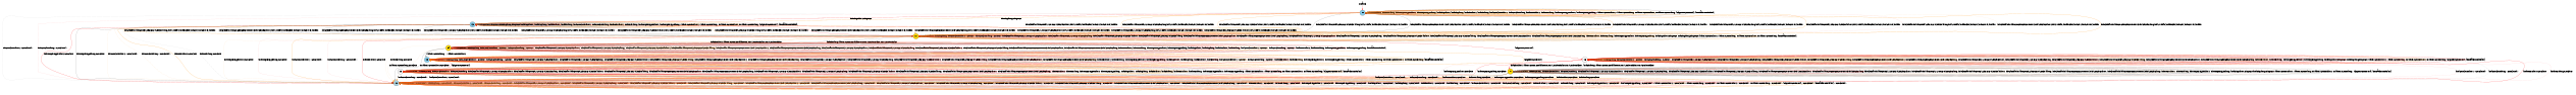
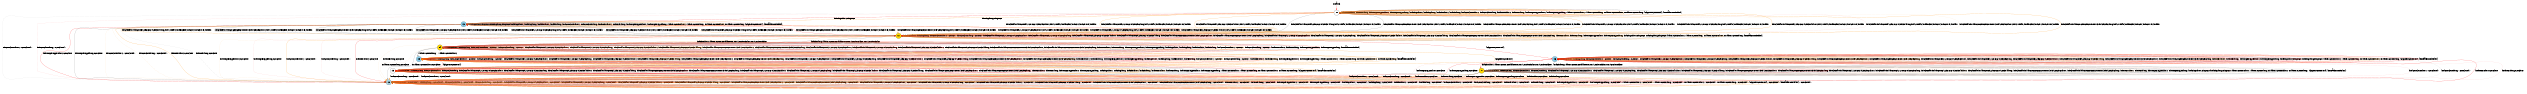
  digraph {
    node [fillcolor=white shape=circle style=filled]
    edge [color=darkorange style=solid]
-   n1 [fillcolor=skyblue label=s0]
+   n1 [label=s0]
    n2 [fillcolor=gold label=s1]
    n3 [fillcolor=lightblue label=s2]
    n4 [fillcolor=skyblue label=s3]
    n5 [fillcolor=gold label=s4]
-   n6 [label=s6]
+   n6 [fillcolor=skyblue label=s6]
    n7 [label=s5]
    n8 [fillcolor=skyblue label=s8]
    n9 [fillcolor=gold label=s7]
    n10 [height=0 label=__start3 shape=none width=0]
    n1 -> n1 [label="initNoFr_short/ "]
    n1 -> n1 [color=gray40 label="initNoFr_long/ " style=dotted]
    n1 -> n1 [color=gray40 label="initUnxpFrType_short/ "]
    n1 -> n1 [color=red label="initUnxpFrType_long/ "]
    n1 -> n1 [color=gray40 label="hndPing_short/ "]
    n1 -> n1 [label="hndPing_long/ " style=dotted]
    n1 -> n1 [label="hndFin_short/ "]
    n1 -> n1 [color=gray40 label="hndFin_long/ " style=dotted]
    n1 -> n1 [color=gray40 label="hndConClose_short/ " style=dotted]
    n1 -> n1 [label="hndConClose_long/ "]
    n1 -> n1 [color=gray40 label="hndNoFr_short/ " style=dotted]
    n1 -> n1 [color=gray40 label="hndNoFr_long/ "]
    n1 -> n1 [label="hndUnxpFrType_short/ "]
    n1 -> n1 [label="hndUnxpFrType_long/ " style=dotted]
    n1 -> n1 [color=red label="VldNewConID_short/ "]
    n1 -> n1 [label="VldNewConID_long/ "]
    n1 -> n1 [label="InvldNewConID_short/ "]
    n1 -> n1 [label="InvldNewConID_long/ "]
    n1 -> n1 [color=red label="[ChgDestConID-Ori]/ " style=dotted]
    n1 -> n1 [color=gray40 label="[RmPadFrmInitPkts]/ "]
    n1 -> n2 [label="initCltHello-vldACK:AES-128-GCM-SHA256_short/initSvrHello,hndEncExt,hndCert,hndCertVer,hndFin " style=dotted]
    n1 -> n2 [label="initCltHello-vldACK:AES-128-GCM-SHA256_long/initSvrHello,hndEncExt,hndCert,hndCertVer,hndFin "]
    n1 -> n2 [label="initCltHello-vldACK:AES-256-GCM-SHA384_short/initSvrHello,hndEncExt,hndCert,hndCertVer,hndFin "]
    n1 -> n2 [color=gray40 label="initCltHello-vldACK:AES-256-GCM-SHA384_long/initSvrHello,hndEncExt,hndCert,hndCertVer,hndFin "]
    n1 -> n2 [color=gray40 label="initCltHello-vldACK:CHACHA20-POLY1305-SHA256_short/initSvrHello,hndEncExt,hndCert,hndCertVer,hndFin "]
    n1 -> n2 [label="initCltHello-vldACK:CHACHA20-POLY1305-SHA256_long/initSvrHello,hndEncExt,hndCert,hndCertVer,hndFin " style=dotted]
    n1 -> n2 [label="initCltHello-invldACK:AES-128-GCM-SHA256_short/initSvrHello,hndEncExt,hndCert,hndCertVer,hndFin "]
    n1 -> n2 [label="initCltHello-invldACK:AES-128-GCM-SHA256_long/initSvrHello,hndEncExt,hndCert,hndCertVer,hndFin " style=dotted]
    n1 -> n2 [label="initCltHello-invldACK:AES-256-GCM-SHA384_short/initSvrHello,hndEncExt,hndCert,hndCertVer,hndFin "]
    n1 -> n2 [color=red label="initCltHello-invldACK:AES-256-GCM-SHA384_long/initSvrHello,hndEncExt,hndCert,hndCertVer,hndFin " style=dotted]
    n1 -> n2 [label="initCltHello-invldACK:CHACHA20-POLY1305-SHA256_short/initSvrHello,hndEncExt,hndCert,hndCertVer,hndFin " style=dotted]
    n1 -> n2 [label="initCltHello-invldACK:CHACHA20-POLY1305-SHA256_long/initSvrHello,hndEncExt,hndCert,hndCertVer,hndFin "]
    n1 -> n3 [color=gray40 label="initConClose_short/<ConClosed> " style=dotted]
    n1 -> n3 [color=red label="initConClose_long/<ConClosed> " style=dotted]
    n1 -> n4 [color=red label="initPing_short/PingACK "]
    n1 -> n4 [label="initPing_long/PingACK "]
    n2 -> n2 [label="initPing_short/ "]
    n2 -> n2 [color=gray40 label="initPing_long/ "]
    n2 -> n2 [color=gray40 label="initConClose_short/<ConAct> "]
    n2 -> n2 [label="initConClose_long/<ConAct> " style=dotted]
    n2 -> n2 [color=gray40 label="initCltHello-vldACK:AES-128-GCM-SHA256_short/ "]
    n2 -> n2 [color=gray40 label="initCltHello-vldACK:AES-128-GCM-SHA256_long/ "]
    n2 -> n2 [label="initCltHello-vldACK:AES-256-GCM-SHA384_short/ "]
    n2 -> n2 [color=gray40 label="initCltHello-vldACK:AES-256-GCM-SHA384_long/ " style=dotted]
    n2 -> n2 [color=gray40 label="initCltHello-vldACK:CHACHA20-POLY1305-SHA256_short/ " style=dotted]
    n2 -> n2 [color=red label="initCltHello-vldACK:CHACHA20-POLY1305-SHA256_long/ "]
    n2 -> n2 [color=red label="initCltHello-invldACK:AES-128-GCM-SHA256_short/ " style=dotted]
    n2 -> n2 [color=red label="initCltHello-invldACK:AES-128-GCM-SHA256_long/ "]
    n2 -> n2 [color=gray40 label="initCltHello-invldACK:AES-256-GCM-SHA384_short/ " style=dotted]
    n2 -> n2 [label="initCltHello-invldACK:AES-256-GCM-SHA384_long/ " style=dotted]
    n2 -> n2 [label="initCltHello-invldACK:CHACHA20-POLY1305-SHA256_short/ " style=dotted]
    n2 -> n2 [color=gray40 label="initCltHello-invldACK:CHACHA20-POLY1305-SHA256_long/ " style=dotted]
    n2 -> n2 [label="initNoFr_short/ " style=dotted]
    n2 -> n2 [label="initNoFr_long/ "]
    n2 -> n2 [label="initUnxpFrType_short/ "]
    n2 -> n2 [color=red label="initUnxpFrType_long/ " style=dotted]
    n2 -> n2 [label="hndPing_short/PingACK "]
    n2 -> n2 [label="hndPing_long/PingACK " style=dotted]
    n2 -> n2 [label="VldNewConID_short/ " style=dotted]
    n2 -> n2 [color=gray40 label="VldNewConID_long/ "]
    n2 -> n2 [label="InvldNewConID_short/ " style=dotted]
    n2 -> n2 [label="InvldNewConID_long/ "]
    n2 -> n2 [color=gray40 label="[RmPadFrmInitPkts]/ " style=dotted]
    n2 -> n3 [label="hndConClose_short/<ConClosed> "]
    n2 -> n3 [color=red label="hndConClose_long/<ConClosed> " style=dotted]
    n2 -> n3 [color=red label="hndNoFr_short/ConClose "]
    n2 -> n3 [label="hndNoFr_long/ConClose " style=dotted]
    n2 -> n3 [label="hndUnxpFrType_short/ConClose " style=dotted]
    n2 -> n3 [color=red label="hndUnxpFrType_long/ConClose " style=dotted]
    n2 -> n5 [label="hndFin_short/VldNewConID,HndshkDone,NewSessionTicket,NewSessionTicket "]
    n2 -> n5 [color=gray40 label="hndFin_long/VldNewConID,HndshkDone,NewSessionTicket,NewSessionTicket "]
    n2 -> n6 [color=red label="[ChgDestConID-Ori]/ "]
    n3 -> n3 [label="initPing_short/<ConClosed> "]
    n3 -> n3 [color=red label="initPing_long/<ConClosed> " style=dotted]
    n3 -> n3 [color=gray40 label="initConClose_short/<ConClosed> "]
    n3 -> n3 [color=gray40 label="initConClose_long/<ConClosed> " style=dotted]
    n3 -> n3 [label="initCltHello-vldACK:AES-128-GCM-SHA256_short/<ConClosed> "]
    n3 -> n3 [label="initCltHello-vldACK:AES-128-GCM-SHA256_long/<ConClosed> " style=dotted]
    n3 -> n3 [color=red label="initCltHello-vldACK:AES-256-GCM-SHA384_short/<ConClosed> "]
    n3 -> n3 [color=red label="initCltHello-vldACK:AES-256-GCM-SHA384_long/<ConClosed> "]
    n3 -> n3 [label="initCltHello-vldACK:CHACHA20-POLY1305-SHA256_short/<ConClosed> " style=dotted]
    n3 -> n3 [label="initCltHello-vldACK:CHACHA20-POLY1305-SHA256_long/<ConClosed> " style=dotted]
    n3 -> n3 [label="initCltHello-invldACK:AES-128-GCM-SHA256_short/<ConClosed> " style=dotted]
    n3 -> n3 [label="initCltHello-invldACK:AES-128-GCM-SHA256_long/<ConClosed> " style=dotted]
    n3 -> n3 [label="initCltHello-invldACK:AES-256-GCM-SHA384_short/<ConClosed> "]
    n3 -> n3 [color=gray40 label="initCltHello-invldACK:AES-256-GCM-SHA384_long/<ConClosed> "]
    n3 -> n3 [color=red label="initCltHello-invldACK:CHACHA20-POLY1305-SHA256_short/<ConClosed> "]
    n3 -> n3 [color=gray40 label="initCltHello-invldACK:CHACHA20-POLY1305-SHA256_long/<ConClosed> " style=dotted]
    n3 -> n3 [color=gray40 label="initNoFr_short/<ConClosed> "]
    n3 -> n3 [label="initNoFr_long/<ConClosed> " style=dotted]
    n3 -> n3 [color=red label="initUnxpFrType_short/<ConClosed> "]
    n3 -> n3 [label="initUnxpFrType_long/<ConClosed> "]
    n3 -> n3 [color=red label="hndPing_short/<ConClosed> " style=dotted]
    n3 -> n3 [color=red label="hndPing_long/<ConClosed> " style=dotted]
    n3 -> n3 [color=gray40 label="hndFin_short/<ConClosed> "]
    n3 -> n3 [color=red label="hndFin_long/<ConClosed> " style=dotted]
    n3 -> n3 [color=gray40 label="hndConClose_short/<ConClosed> " style=dotted]
    n3 -> n3 [color=gray40 label="hndConClose_long/<ConClosed> " style=dotted]
    n3 -> n3 [label="hndNoFr_short/<ConClosed> "]
    n3 -> n3 [label="hndNoFr_long/<ConClosed> " style=dotted]
    n3 -> n3 [color=red label="hndUnxpFrType_short/<ConClosed> " style=dotted]
    n3 -> n3 [label="hndUnxpFrType_long/<ConClosed> "]
    n3 -> n3 [color=red label="VldNewConID_short/<ConClosed> "]
    n3 -> n3 [label="VldNewConID_long/<ConClosed> "]
    n3 -> n3 [color=red label="InvldNewConID_short/<ConClosed> "]
    n3 -> n3 [color=red label="InvldNewConID_long/<ConClosed> " style=dotted]
    n3 -> n3 [label="[ChgDestConID-Ori]/<ConClosed> "]
    n3 -> n3 [label="[RmPadFrmInitPkts]/<ConClosed> "]
    n4 -> n2 [color=red label="initCltHello-vldACK:AES-128-GCM-SHA256_short/initSvrHello,hndEncExt,hndCert,hndCertVer,hndFin " style=dotted]
    n4 -> n2 [label="initCltHello-vldACK:AES-128-GCM-SHA256_long/initSvrHello,hndEncExt,hndCert,hndCertVer,hndFin "]
    n4 -> n2 [color=red label="initCltHello-vldACK:AES-256-GCM-SHA384_short/initSvrHello,hndEncExt,hndCert,hndCertVer,hndFin "]
    n4 -> n2 [label="initCltHello-vldACK:AES-256-GCM-SHA384_long/initSvrHello,hndEncExt,hndCert,hndCertVer,hndFin "]
    n4 -> n2 [color=gray40 label="initCltHello-vldACK:CHACHA20-POLY1305-SHA256_short/initSvrHello,hndEncExt,hndCert,hndCertVer,hndFin "]
    n4 -> n2 [color=gray40 label="initCltHello-vldACK:CHACHA20-POLY1305-SHA256_long/initSvrHello,hndEncExt,hndCert,hndCertVer,hndFin "]
    n4 -> n2 [color=gray40 label="initCltHello-invldACK:AES-128-GCM-SHA256_short/initSvrHello,hndEncExt,hndCert,hndCertVer,hndFin "]
    n4 -> n2 [label="initCltHello-invldACK:AES-128-GCM-SHA256_long/initSvrHello,hndEncExt,hndCert,hndCertVer,hndFin " style=dotted]
    n4 -> n2 [color=gray40 label="initCltHello-invldACK:AES-256-GCM-SHA384_short/initSvrHello,hndEncExt,hndCert,hndCertVer,hndFin "]
    n4 -> n2 [label="initCltHello-invldACK:AES-256-GCM-SHA384_long/initSvrHello,hndEncExt,hndCert,hndCertVer,hndFin "]
    n4 -> n2 [color=red label="initCltHello-invldACK:CHACHA20-POLY1305-SHA256_short/initSvrHello,hndEncExt,hndCert,hndCertVer,hndFin "]
    n4 -> n2 [label="initCltHello-invldACK:CHACHA20-POLY1305-SHA256_long/initSvrHello,hndEncExt,hndCert,hndCertVer,hndFin " style=dotted]
    n4 -> n3 [label="initConClose_short/<ConClosed> " style=dotted]
    n4 -> n3 [label="initConClose_long/<ConClosed> " style=dotted]
    n4 -> n3 [label="initNoFr_short/ConClose "]
    n4 -> n3 [color=gray40 label="initNoFr_long/ConClose " style=dotted]
    n4 -> n3 [color=red label="initUnxpFrType_short/ConClose "]
    n4 -> n3 [color=gray40 label="initUnxpFrType_long/ConClose "]
    n4 -> n4 [color=gray40 label="initPing_short/PingACK " style=dotted]
    n4 -> n4 [color=gray40 label="initPing_long/PingACK "]
    n4 -> n4 [color=gray40 label="hndPing_short/ " style=dotted]
    n4 -> n4 [color=gray40 label="hndPing_long/ " style=dotted]
    n4 -> n4 [color=gray40 label="hndFin_short/ "]
    n4 -> n4 [color=red label="hndFin_long/ "]
    n4 -> n4 [color=gray40 label="hndConClose_short/ "]
    n4 -> n4 [color=red label="hndConClose_long/ " style=dotted]
    n4 -> n4 [color=gray40 label="hndNoFr_short/ "]
    n4 -> n4 [label="hndNoFr_long/ "]
    n4 -> n4 [color=gray40 label="hndUnxpFrType_short/ "]
    n4 -> n4 [color=gray40 label="hndUnxpFrType_long/ "]
    n4 -> n4 [color=gray40 label="VldNewConID_short/ " style=dotted]
    n4 -> n4 [label="VldNewConID_long/ "]
    n4 -> n4 [color=gray40 label="InvldNewConID_short/ " style=dotted]
    n4 -> n4 [label="InvldNewConID_long/ "]
    n4 -> n4 [color=red label="[ChgDestConID-Ori]/ " style=dotted]
    n4 -> n4 [color=red label="[RmPadFrmInitPkts]/ " style=dotted]
    n5 -> n3 [color=gray40 label="InvldNewConID_short/ConClose "]
    n5 -> n3 [label="InvldNewConID_long/ConClose " style=dotted]
    n5 -> n5 [color=red label="initPing_short/ "]
    n5 -> n5 [color=gray40 label="initPing_long/ " style=dotted]
    n5 -> n5 [color=gray40 label="initConClose_short/<ConAct> " style=dotted]
    n5 -> n5 [label="initConClose_long/<ConAct> " style=dotted]
    n5 -> n5 [color=red label="initCltHello-vldACK:AES-128-GCM-SHA256_short/ "]
    n5 -> n5 [color=red label="initCltHello-vldACK:AES-128-GCM-SHA256_long/ "]
    n5 -> n5 [color=red label="initCltHello-vldACK:AES-256-GCM-SHA384_short/ " style=dotted]
    n5 -> n5 [color=gray40 label="initCltHello-vldACK:AES-256-GCM-SHA384_long/ " style=dotted]
    n5 -> n5 [label="initCltHello-vldACK:CHACHA20-POLY1305-SHA256_short/ "]
    n5 -> n5 [label="initCltHello-vldACK:CHACHA20-POLY1305-SHA256_long/ " style=dotted]
    n5 -> n5 [color=gray40 label="initCltHello-invldACK:AES-128-GCM-SHA256_short/ "]
    n5 -> n5 [color=gray40 label="initCltHello-invldACK:AES-128-GCM-SHA256_long/ "]
    n5 -> n5 [color=red label="initCltHello-invldACK:AES-256-GCM-SHA384_short/ "]
    n5 -> n5 [color=red label="initCltHello-invldACK:AES-256-GCM-SHA384_long/ "]
    n5 -> n5 [color=red label="initCltHello-invldACK:CHACHA20-POLY1305-SHA256_short/ " style=dotted]
    n5 -> n5 [color=gray40 label="initCltHello-invldACK:CHACHA20-POLY1305-SHA256_long/ " style=dotted]
    n5 -> n5 [color=red label="initNoFr_short/ " style=dotted]
    n5 -> n5 [color=gray40 label="initNoFr_long/ " style=dotted]
    n5 -> n5 [color=red label="initUnxpFrType_short/ " style=dotted]
    n5 -> n5 [color=gray40 label="initUnxpFrType_long/ " style=dotted]
    n5 -> n5 [color=gray40 label="hndPing_short/ "]
    n5 -> n5 [color=gray40 label="hndPing_long/ "]
    n5 -> n5 [color=red label="hndFin_short/ "]
    n5 -> n5 [color=gray40 label="hndFin_long/ "]
    n5 -> n5 [color=red label="hndConClose_short/<ConAct> "]
    n5 -> n5 [label="hndConClose_long/<ConAct> "]
    n5 -> n5 [color=red label="hndNoFr_short/ "]
    n5 -> n5 [color=gray40 label="hndNoFr_long/ " style=dotted]
    n5 -> n5 [color=gray40 label="hndUnxpFrType_short/ "]
    n5 -> n5 [color=red label="hndUnxpFrType_long/ "]
    n5 -> n5 [label="[RmPadFrmInitPkts]/ " style=dotted]
    n5 -> n7 [label="[ChgDestConID-Ori]/ "]
    n5 -> n8 [label="VldNewConID_short/ " style=dotted]
    n5 -> n8 [color=gray40 label="VldNewConID_long/ "]
    n6 -> n3 [color=red label="hndConClose_short/<ConClosed> " style=dotted]
    n6 -> n3 [color=gray40 label="hndConClose_long/<ConClosed> " style=dotted]
    n6 -> n3 [color=red label="hndNoFr_short/ConClose "]
    n6 -> n3 [color=red label="hndNoFr_long/ConClose " style=dotted]
    n6 -> n3 [color=red label="hndUnxpFrType_short/ConClose " style=dotted]
    n6 -> n3 [color=red label="hndUnxpFrType_long/ConClose "]
    n6 -> n6 [color=red label="initPing_short/ "]
    n6 -> n6 [color=gray40 label="initPing_long/ "]
    n6 -> n6 [color=red label="initConClose_short/<ConAct> " style=dotted]
    n6 -> n6 [label="initConClose_long/<ConAct> "]
    n6 -> n6 [color=gray40 label="initCltHello-vldACK:AES-128-GCM-SHA256_short/ " style=dotted]
    n6 -> n6 [color=red label="initCltHello-vldACK:AES-128-GCM-SHA256_long/ "]
    n6 -> n6 [color=gray40 label="initCltHello-vldACK:AES-256-GCM-SHA384_short/ "]
    n6 -> n6 [color=gray40 label="initCltHello-vldACK:AES-256-GCM-SHA384_long/ "]
    n6 -> n6 [label="initCltHello-vldACK:CHACHA20-POLY1305-SHA256_short/ "]
    n6 -> n6 [label="initCltHello-vldACK:CHACHA20-POLY1305-SHA256_long/ "]
    n6 -> n6 [label="initCltHello-invldACK:AES-128-GCM-SHA256_short/ "]
    n6 -> n6 [color=gray40 label="initCltHello-invldACK:AES-128-GCM-SHA256_long/ " style=dotted]
    n6 -> n6 [label="initCltHello-invldACK:AES-256-GCM-SHA384_short/ " style=dotted]
    n6 -> n6 [color=red label="initCltHello-invldACK:AES-256-GCM-SHA384_long/ "]
    n6 -> n6 [label="initCltHello-invldACK:CHACHA20-POLY1305-SHA256_short/ "]
    n6 -> n6 [color=gray40 label="initCltHello-invldACK:CHACHA20-POLY1305-SHA256_long/ "]
    n6 -> n6 [color=red label="initNoFr_short/ " style=dotted]
    n6 -> n6 [label="initNoFr_long/ "]
    n6 -> n6 [color=red label="initUnxpFrType_short/ "]
    n6 -> n6 [color=red label="initUnxpFrType_long/ "]
    n6 -> n6 [color=gray40 label="hndPing_short/PingACK "]
    n6 -> n6 [color=red label="hndPing_long/PingACK "]
    n6 -> n6 [color=gray40 label="VldNewConID_short/ " style=dotted]
    n6 -> n6 [color=red label="VldNewConID_long/ " style=dotted]
    n6 -> n6 [color=red label="InvldNewConID_short/ "]
    n6 -> n6 [label="InvldNewConID_long/ "]
    n6 -> n6 [color=red label="[ChgDestConID-Ori]/ " style=dotted]
    n6 -> n6 [color=red label="[RmPadFrmInitPkts]/ "]
    n6 -> n9 [color=red label="hndFin_short/VldNewConID,HndshkDone,NewSessionTicket,NewSessionTicket "]
    n6 -> n9 [color=gray40 label="hndFin_long/VldNewConID,HndshkDone,NewSessionTicket,NewSessionTicket "]
    n7 -> n3 [label="hndConClose_short/<ConClosed> " style=dotted]
    n7 -> n3 [label="hndConClose_long/<ConClosed> " style=dotted]
    n7 -> n7 [label="initPing_short/ "]
    n7 -> n7 [label="initPing_long/ " style=dotted]
    n7 -> n7 [color=red label="initConClose_short/ "]
    n7 -> n7 [label="initConClose_long/ "]
    n7 -> n7 [color=red label="initCltHello-vldACK:AES-128-GCM-SHA256_short/ " style=dotted]
    n7 -> n7 [label="initCltHello-vldACK:AES-128-GCM-SHA256_long/ " style=dotted]
    n7 -> n7 [label="initCltHello-vldACK:AES-256-GCM-SHA384_short/ " style=dotted]
    n7 -> n7 [color=gray40 label="initCltHello-vldACK:AES-256-GCM-SHA384_long/ " style=dotted]
    n7 -> n7 [color=red label="initCltHello-vldACK:CHACHA20-POLY1305-SHA256_short/ " style=dotted]
    n7 -> n7 [color=red label="initCltHello-vldACK:CHACHA20-POLY1305-SHA256_long/ "]
    n7 -> n7 [color=gray40 label="initCltHello-invldACK:AES-128-GCM-SHA256_short/ " style=dotted]
    n7 -> n7 [label="initCltHello-invldACK:AES-128-GCM-SHA256_long/ " style=dotted]
    n7 -> n7 [color=red label="initCltHello-invldACK:AES-256-GCM-SHA384_short/ "]
    n7 -> n7 [color=red label="initCltHello-invldACK:AES-256-GCM-SHA384_long/ "]
    n7 -> n7 [color=gray40 label="initCltHello-invldACK:CHACHA20-POLY1305-SHA256_short/ "]
    n7 -> n7 [color=red label="initCltHello-invldACK:CHACHA20-POLY1305-SHA256_long/ "]
    n7 -> n7 [color=red label="initNoFr_short/ "]
    n7 -> n7 [color=red label="initNoFr_long/ "]
    n7 -> n7 [color=red label="initUnxpFrType_short/ " style=dotted]
    n7 -> n7 [label="initUnxpFrType_long/ " style=dotted]
    n7 -> n7 [color=gray40 label="hndPing_short/ " style=dotted]
    n7 -> n7 [label="hndPing_long/ " style=dotted]
    n7 -> n7 [color=red label="hndFin_short/ " style=dotted]
    n7 -> n7 [label="hndFin_long/ "]
    n7 -> n7 [label="hndNoFr_short/ "]
    n7 -> n7 [label="hndNoFr_long/ "]
    n7 -> n7 [color=gray40 label="hndUnxpFrType_short/ " style=dotted]
    n7 -> n7 [color=gray40 label="hndUnxpFrType_long/ "]
    n7 -> n7 [color=gray40 label="VldNewConID_short/ " style=dotted]
    n7 -> n7 [color=gray40 label="VldNewConID_long/ "]
    n7 -> n7 [color=red label="InvldNewConID_short/ "]
    n7 -> n7 [color=red label="InvldNewConID_long/ " style=dotted]
    n7 -> n7 [color=red label="[ChgDestConID-Ori]/ " style=dotted]
    n7 -> n7 [label="[RmPadFrmInitPkts]/ "]
    n8 -> n7 [color=red label="[ChgDestConID-Ori]/ "]
    n8 -> n8 [color=gray40 label="initPing_short/ " style=dotted]
    n8 -> n8 [label="initPing_long/ " style=dotted]
    n8 -> n8 [color=gray40 label="initConClose_short/<ConAct> "]
    n8 -> n8 [color=red label="initConClose_long/<ConAct> " style=dotted]
    n8 -> n8 [color=gray40 label="initCltHello-vldACK:AES-128-GCM-SHA256_short/ " style=dotted]
    n8 -> n8 [color=gray40 label="initCltHello-vldACK:AES-128-GCM-SHA256_long/ " style=dotted]
    n8 -> n8 [color=red label="initCltHello-vldACK:AES-256-GCM-SHA384_short/ " style=dotted]
    n8 -> n8 [color=gray40 label="initCltHello-vldACK:AES-256-GCM-SHA384_long/ "]
    n8 -> n8 [label="initCltHello-vldACK:CHACHA20-POLY1305-SHA256_short/ "]
    n8 -> n8 [color=gray40 label="initCltHello-vldACK:CHACHA20-POLY1305-SHA256_long/ "]
    n8 -> n8 [label="initCltHello-invldACK:AES-128-GCM-SHA256_short/ "]
    n8 -> n8 [label="initCltHello-invldACK:AES-128-GCM-SHA256_long/ " style=dotted]
    n8 -> n8 [color=gray40 label="initCltHello-invldACK:AES-256-GCM-SHA384_short/ "]
    n8 -> n8 [color=red label="initCltHello-invldACK:AES-256-GCM-SHA384_long/ "]
    n8 -> n8 [color=red label="initCltHello-invldACK:CHACHA20-POLY1305-SHA256_short/ "]
    n8 -> n8 [color=red label="initCltHello-invldACK:CHACHA20-POLY1305-SHA256_long/ "]
    n8 -> n8 [label="initNoFr_short/ "]
    n8 -> n8 [color=red label="initNoFr_long/ " style=dotted]
    n8 -> n8 [color=gray40 label="initUnxpFrType_short/ "]
    n8 -> n8 [color=gray40 label="initUnxpFrType_long/ "]
    n8 -> n8 [color=red label="hndPing_short/ "]
    n8 -> n8 [color=red label="hndPing_long/ "]
    n8 -> n8 [label="hndFin_short/ " style=dotted]
    n8 -> n8 [color=gray40 label="hndFin_long/ " style=dotted]
    n8 -> n8 [color=red label="hndConClose_short/<ConAct> "]
    n8 -> n8 [label="hndConClose_long/<ConAct> "]
    n8 -> n8 [label="hndNoFr_short/ " style=dotted]
    n8 -> n8 [color=red label="hndNoFr_long/ "]
    n8 -> n8 [label="hndUnxpFrType_short/ "]
    n8 -> n8 [color=red label="hndUnxpFrType_long/ " style=dotted]
    n8 -> n8 [label="VldNewConID_short/ " style=dotted]
    n8 -> n8 [label="VldNewConID_long/ " style=dotted]
    n8 -> n8 [label="InvldNewConID_short/ " style=dotted]
    n8 -> n8 [label="InvldNewConID_long/ "]
    n8 -> n8 [label="[RmPadFrmInitPkts]/ "]
    n9 -> n3 [label="hndFin_short/ConClose "]
    n9 -> n3 [label="hndFin_long/ConClose "]
    n9 -> n3 [color=gray40 label="hndConClose_short/<ConClosed> " style=dotted]
    n9 -> n3 [color=gray40 label="hndConClose_long/<ConClosed> "]
    n9 -> n3 [label="hndNoFr_short/ConClose "]
    n9 -> n3 [color=gray40 label="hndNoFr_long/ConClose " style=dotted]
    n9 -> n3 [color=gray40 label="hndUnxpFrType_short/ConClose "]
    n9 -> n3 [label="hndUnxpFrType_long/ConClose "]
    n9 -> n9 [color=red label="initPing_short/ "]
    n9 -> n9 [label="initPing_long/ "]
    n9 -> n9 [label="initConClose_short/ " style=dotted]
    n9 -> n9 [label="initConClose_long/ " style=dotted]
    n9 -> n9 [color=gray40 label="initCltHello-vldACK:AES-128-GCM-SHA256_short/ " style=dotted]
    n9 -> n9 [color=gray40 label="initCltHello-vldACK:AES-128-GCM-SHA256_long/ "]
    n9 -> n9 [color=gray40 label="initCltHello-vldACK:AES-256-GCM-SHA384_short/ " style=dotted]
    n9 -> n9 [color=gray40 label="initCltHello-vldACK:AES-256-GCM-SHA384_long/ "]
    n9 -> n9 [color=gray40 label="initCltHello-vldACK:CHACHA20-POLY1305-SHA256_short/ "]
    n9 -> n9 [color=red label="initCltHello-vldACK:CHACHA20-POLY1305-SHA256_long/ " style=dotted]
    n9 -> n9 [color=red label="initCltHello-invldACK:AES-128-GCM-SHA256_short/ "]
    n9 -> n9 [color=gray40 label="initCltHello-invldACK:AES-128-GCM-SHA256_long/ "]
    n9 -> n9 [color=red label="initCltHello-invldACK:AES-256-GCM-SHA384_short/ " style=dotted]
    n9 -> n9 [label="initCltHello-invldACK:AES-256-GCM-SHA384_long/ " style=dotted]
    n9 -> n9 [label="initCltHello-invldACK:CHACHA20-POLY1305-SHA256_short/ " style=dotted]
    n9 -> n9 [color=gray40 label="initCltHello-invldACK:CHACHA20-POLY1305-SHA256_long/ " style=dotted]
    n9 -> n9 [color=gray40 label="initNoFr_short/ "]
    n9 -> n9 [label="initNoFr_long/ " style=dotted]
    n9 -> n9 [label="initUnxpFrType_short/ " style=dotted]
    n9 -> n9 [color=gray40 label="initUnxpFrType_long/ "]
    n9 -> n9 [color=gray40 label="hndPing_short/PingACK "]
    n9 -> n9 [color=gray40 label="hndPing_long/PingACK " style=dotted]
    n9 -> n9 [color=red label="VldNewConID_short/ " style=dotted]
    n9 -> n9 [color=gray40 label="VldNewConID_long/ " style=dotted]
    n9 -> n9 [label="InvldNewConID_short/ " style=dotted]
    n9 -> n9 [color=gray40 label="InvldNewConID_long/ "]
    n9 -> n9 [color=gray40 label="[ChgDestConID-Ori]/ " style=dotted]
    n9 -> n9 [color=gray40 label="[RmPadFrmInitPkts]/ " style=dotted]
    n10 -> n1 [color=red]
  }
